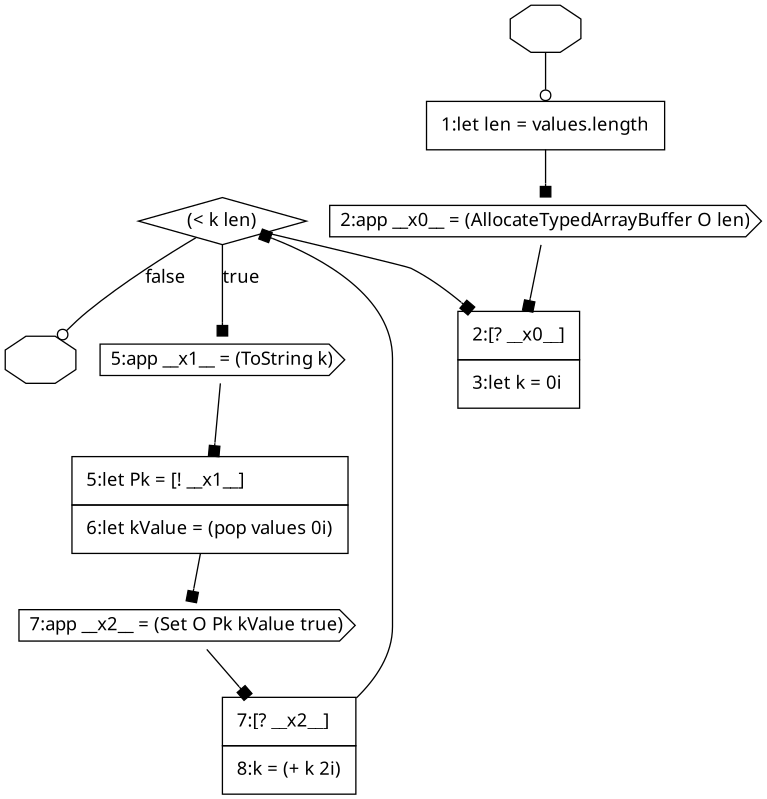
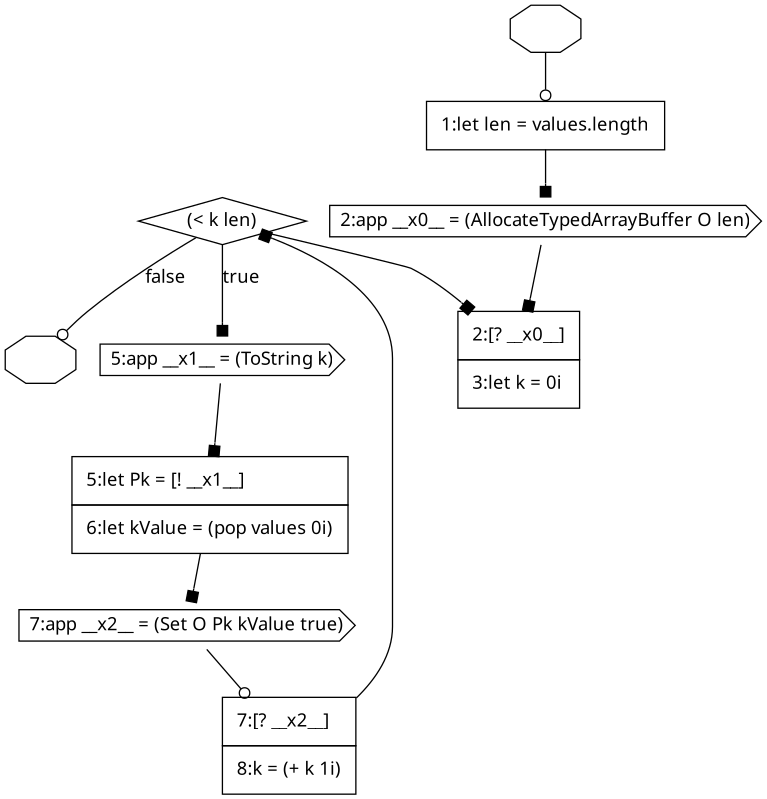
  digraph {
    fontname="Noto Sans"
    node [color=black fillcolor=white fontname="Noto Sans" shape=none style=filled]
    edge [arrowhead=box color=black fontname="Noto Sans"]
    n1 [label=<<font color="black">(&lt; k len)</font>> shape=diamond]
    n2 [label=" " shape=octagon]
    n3 [label=<<font color="black">5:app __x1__ = (ToString k)</font>> shape=cds]
    n4 [label=<<font color="black">     <table border="0" cellborder="1" cellspacing="0" cellpadding="10">       <tr><td align="left">2:[? __x0__]</td></tr>       <tr><td align="left">3:let k = 0i</td></tr>     </table>   </font>> margin=0]
    n5 [label=<<font color="black">     <table border="0" cellborder="1" cellspacing="0" cellpadding="10">       <tr><td align="left">5:let Pk = [! __x1__]</td></tr>       <tr><td align="left">6:let kValue = (pop values 0i)</td></tr>     </table>   </font>> margin=0]
    n6 [label=<<font color="black">7:app __x2__ = (Set O Pk kValue true)</font>> shape=cds]
-   n7 [label=<<font color="black">     <table border="0" cellborder="1" cellspacing="0" cellpadding="10">       <tr><td align="left">7:[? __x2__]</td></tr>       <tr><td align="left">8:k = (+ k 2i)</td></tr>     </table>   </font>> margin=0]
+   n7 [label=<<font color="black">     <table border="0" cellborder="1" cellspacing="0" cellpadding="10">       <tr><td align="left">7:[? __x2__]</td></tr>       <tr><td align="left">8:k = (+ k 1i)</td></tr>     </table>   </font>> margin=0]
    n8 [label=" " shape=octagon]
    n9 [label=<<font color="black">     <table border="0" cellborder="1" cellspacing="0" cellpadding="10">       <tr><td align="left">1:let len = values.length</td></tr>     </table>   </font>> margin=0]
    n10 [label=<<font color="black">2:app __x0__ = (AllocateTypedArrayBuffer O len)</font>> shape=cds]
    n1 -> n2 [arrowhead=odot label=<<font color="black">false</font>>]
    n1 -> n3 [label=<<font color="black">true</font>>]
    n1 -> n4
    n3 -> n5
    n5 -> n6
-   n6 -> n7
+   n6 -> n7 [arrowhead=odot]
    n7 -> n1
    n8 -> n9 [arrowhead=odot]
    n9 -> n10
    n10 -> n4
  }
